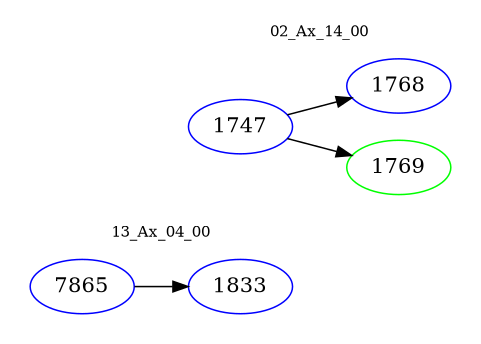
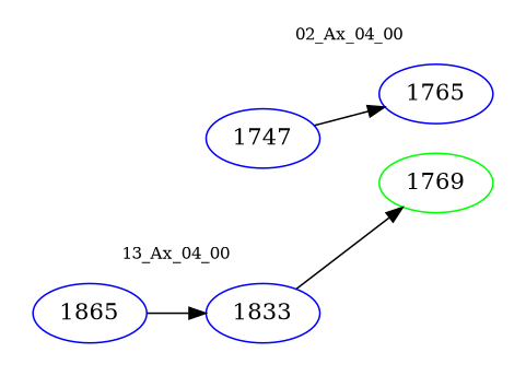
  digraph {
    rankdir=LR
    node [color=blue]
    edge [color=black]
    n1 [label=1747]
    n2 [color=green label=1769]
-   n3 [label=1768]
-   n4 [label=7865]
+   n3 [label=1765]
+   n4 [label=1865]
    n5 [label=1833]
    subgraph cluster_1 {
      color=white
      fontsize=10
-     label="02_Ax_14_00"
+     label="02_Ax_04_00"
      n1
      n2
      n3
    }
    subgraph cluster_2 {
      color=white
      fontsize=10
      label="13_Ax_04_00"
      n4
      n5
    }
-   n1 -> n2
+   n5 -> n2
    n1 -> n3
    n4 -> n5
  }
